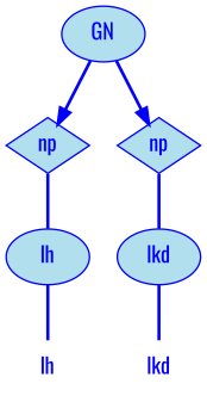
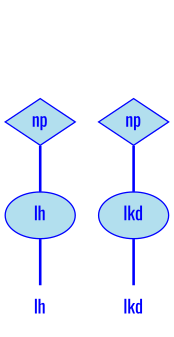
  digraph {
    fontname=Oswald
    node [fillcolor=lightblue2 fontcolor=blue shape=plaintext fontname=Oswald color=blue style=filled]
    edge [arrowhead=none color=blue fontcolor=blue minlen=1 style=bold fontname=Oswald]
    n1 [height=0.50 label=lh width=0.75 color="" style=""]
    n2 [height=0.50 label=lh shape=ellipse width=0.75]
    n3 [height=0.50 label=np shape=diamond width=0.75]
    n4 [height=0.50 label=lkd width=0.75 color="" style=""]
    n5 [height=0.50 label=lkd shape=ellipse width=0.75]
    n6 [height=0.50 label=np shape=diamond width=0.75]
-   n7 [arrowhead=doubleoctagon height=0.50 label=GN width=0.75 shape=""]
    n2 -> n1
    n3 -> n2
    n5 -> n4
    n6 -> n5
-   n7 -> n3 [shape=normal arrowhead=""]
-   n7 -> n6 [shape=normal arrowhead=""]
  }
